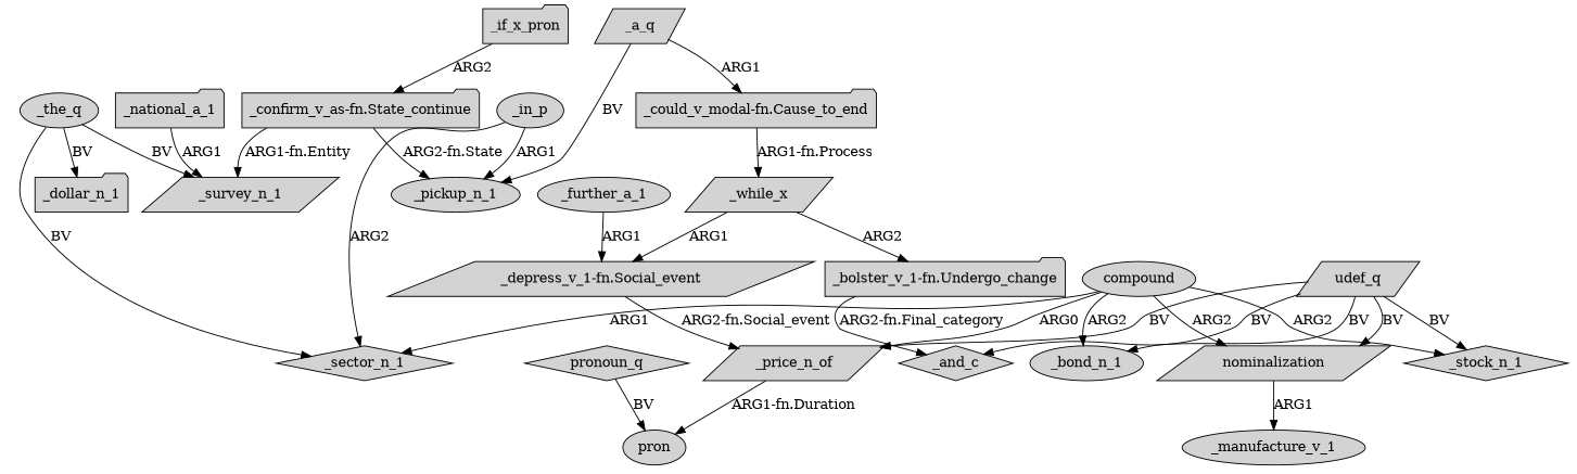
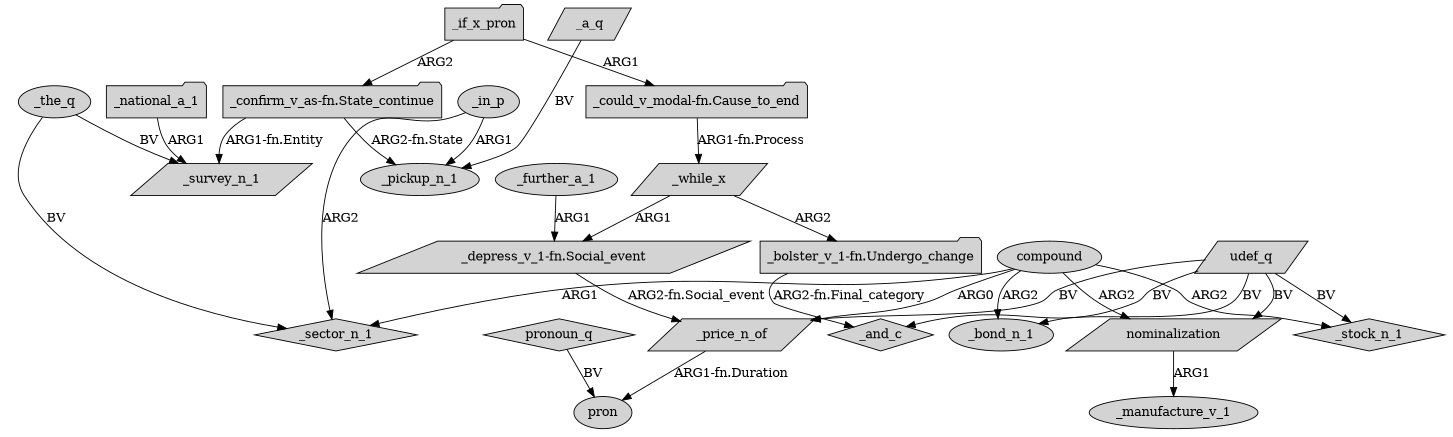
  digraph {
    node [shape=ellipse style=filled]
    _sector_n_1 [shape=diamond]
    _the_q
    _survey_n_1 [shape=parallelogram]
-   _dollar_n_1 [shape=folder]
    _national_a_1 [shape=folder]
    udef_q [shape=parallelogram]
    _bond_n_1
    _price_n_of [shape=parallelogram]
    nominalization [shape=parallelogram]
    _and_c [shape=diamond]
    _stock_n_1 [shape=diamond]
    pron
    _manufacture_v_1
    _while_x [shape=parallelogram]
    "_bolster_v_1-fn.Undergo_change" [shape=folder]
    "_depress_v_1-fn.Social_event" [shape=parallelogram]
    compound
    n18 [label=_if_x_pron shape=folder]
    "_could_v_modal-fn.Cause_to_end" [shape=folder]
    "_confirm_v_as-fn.State_continue" [shape=folder]
    _pickup_n_1
    pronoun_q [shape=diamond]
    _further_a_1
    _in_p
    _a_q [shape=parallelogram]
    _the_q -> _sector_n_1 [label=BV]
    _the_q -> _survey_n_1 [label=BV]
-   _the_q -> _dollar_n_1 [label=BV]
    _national_a_1 -> _survey_n_1 [label=ARG1]
    udef_q -> _bond_n_1 [label=BV]
    udef_q -> _price_n_of [label=BV]
    udef_q -> nominalization [label=BV]
    udef_q -> _and_c [label=BV]
    udef_q -> _stock_n_1 [label=BV]
    _price_n_of -> pron [label="ARG1-fn.Duration"]
    nominalization -> _manufacture_v_1 [label=ARG1]
    _while_x -> "_bolster_v_1-fn.Undergo_change" [label=ARG2]
    _while_x -> "_depress_v_1-fn.Social_event" [label=ARG1]
    "_bolster_v_1-fn.Undergo_change" -> _and_c [label="ARG2-fn.Final_category"]
    "_depress_v_1-fn.Social_event" -> _price_n_of [label="ARG2-fn.Social_event"]
    compound -> _sector_n_1 [label=ARG1]
    compound -> _bond_n_1 [label=ARG2]
    compound -> _price_n_of [label=ARG0]
    compound -> nominalization [label=ARG2]
    compound -> _stock_n_1 [label=ARG2]
-   _a_q -> "_could_v_modal-fn.Cause_to_end" [label=ARG1]
+   n18 -> "_could_v_modal-fn.Cause_to_end" [label=ARG1]
    n18 -> "_confirm_v_as-fn.State_continue" [label=ARG2]
    "_could_v_modal-fn.Cause_to_end" -> _while_x [label="ARG1-fn.Process"]
    "_confirm_v_as-fn.State_continue" -> _survey_n_1 [label="ARG1-fn.Entity"]
    "_confirm_v_as-fn.State_continue" -> _pickup_n_1 [label="ARG2-fn.State"]
    pronoun_q -> pron [label=BV]
    _further_a_1 -> "_depress_v_1-fn.Social_event" [label=ARG1]
    _in_p -> _sector_n_1 [label=ARG2]
    _in_p -> _pickup_n_1 [label=ARG1]
    _a_q -> _pickup_n_1 [label=BV]
  }
